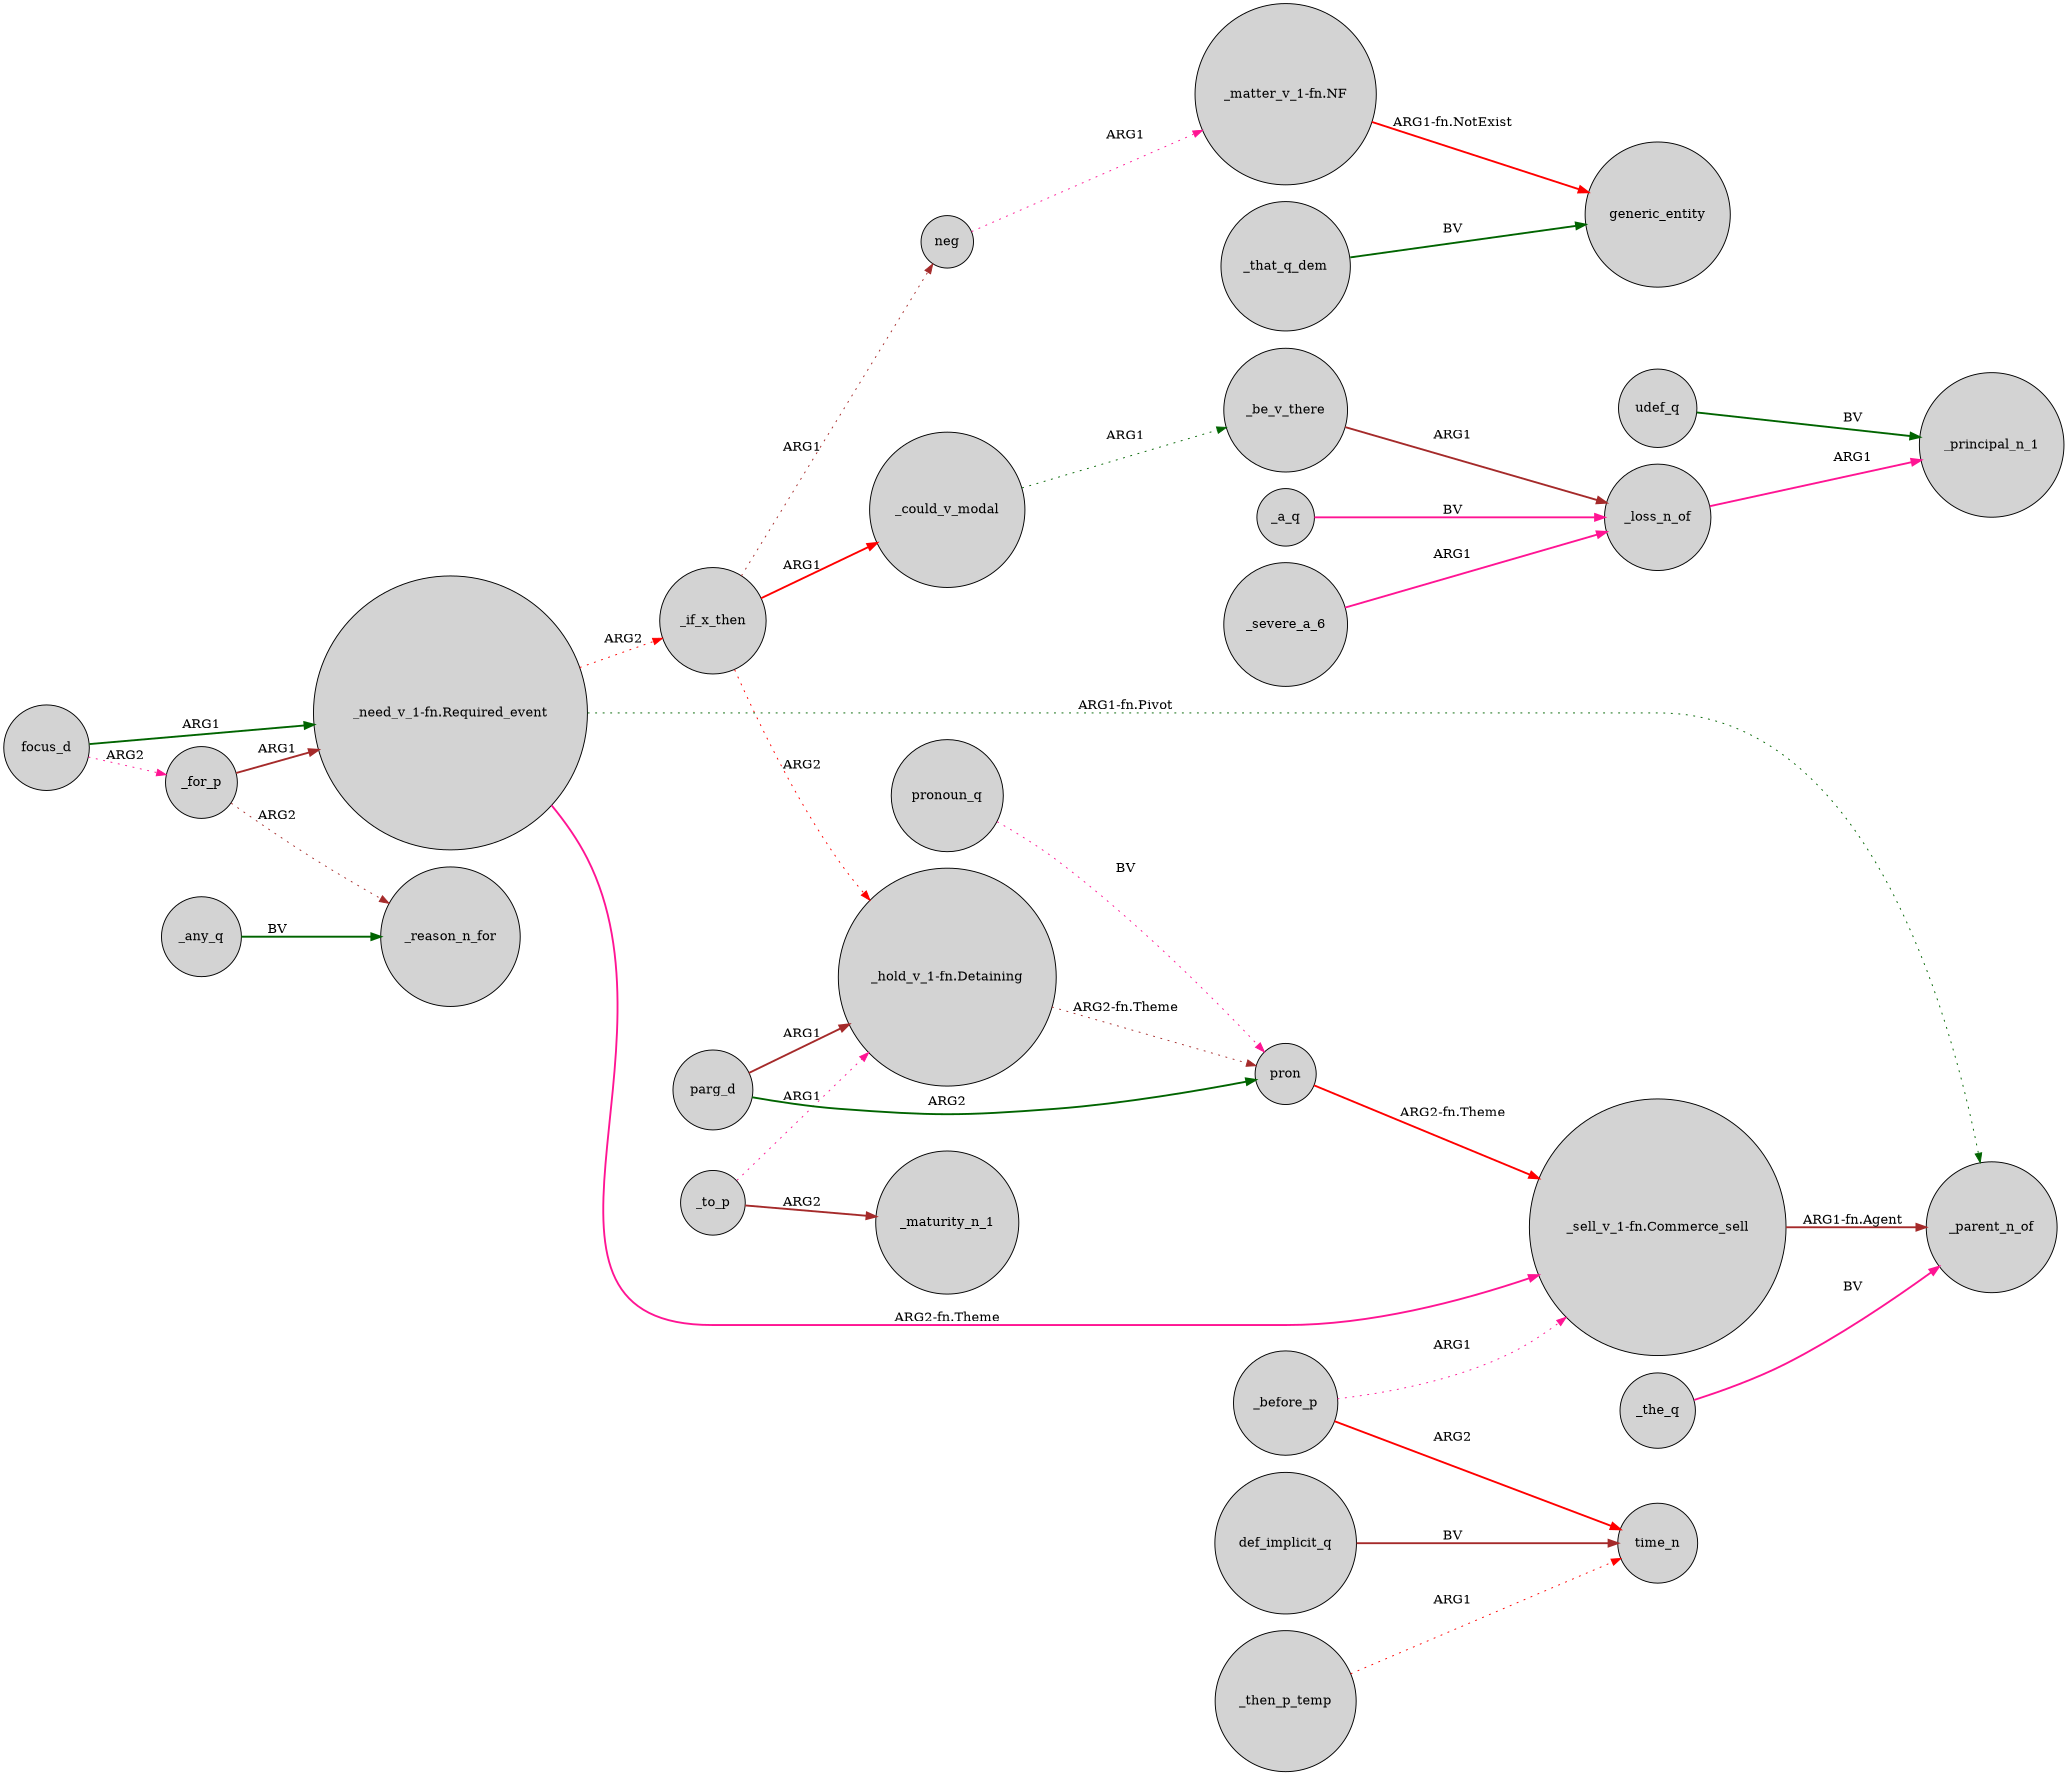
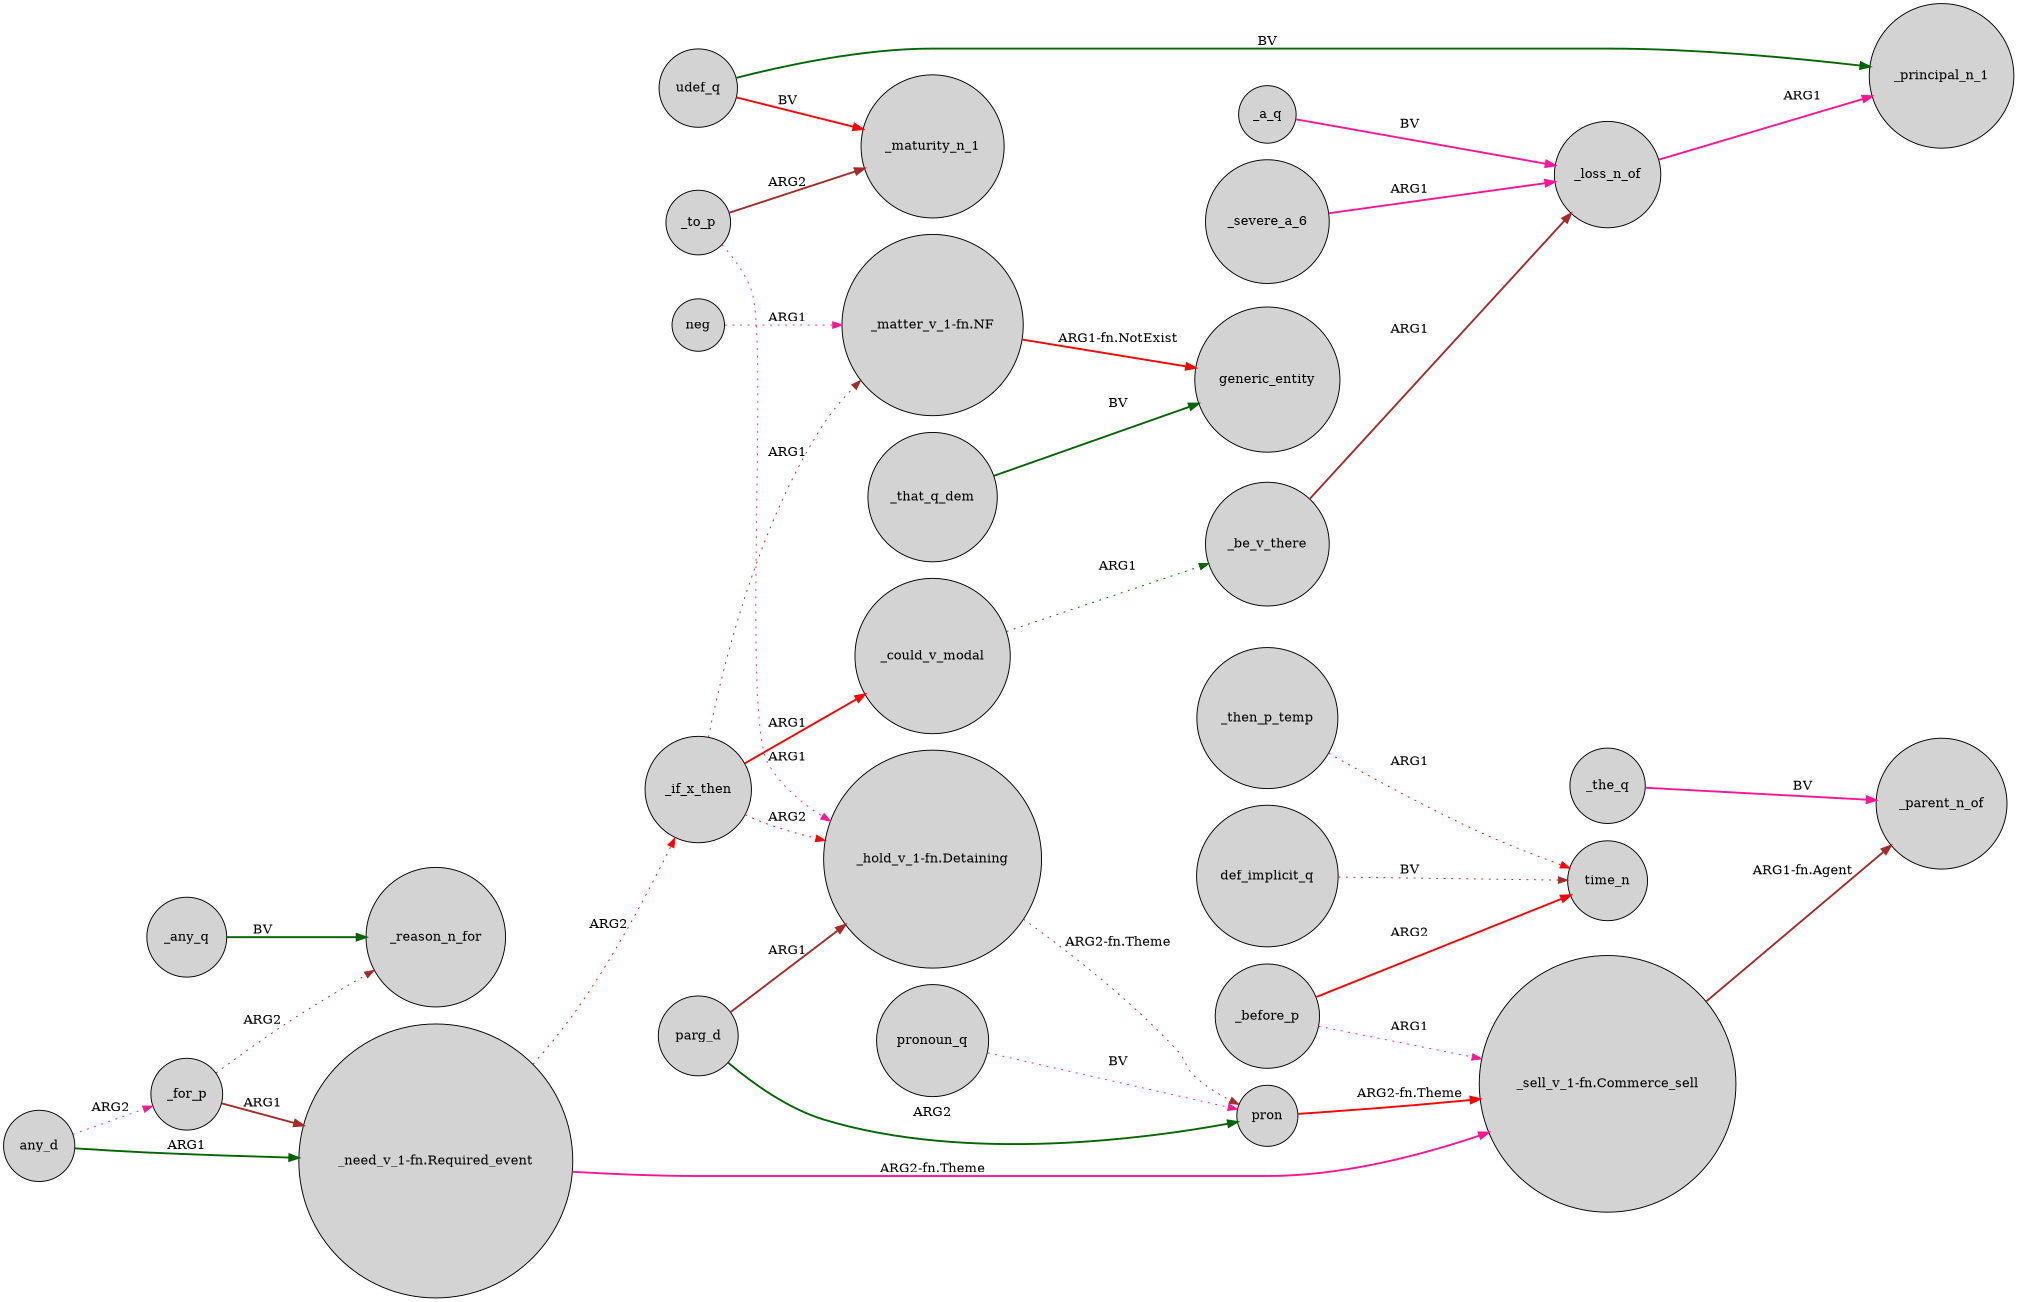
  digraph {
    rankdir=LR
    node [shape=circle style=filled]
    edge [color=deeppink style=bold]
    _if_x_then
    neg
    _could_v_modal
    "_hold_v_1-fn.Detaining"
    "_matter_v_1-fn.NF"
    "_need_v_1-fn.Required_event"
    "_sell_v_1-fn.Commerce_sell"
    _parent_n_of
    _be_v_there
    pron
    generic_entity
    _before_p
    time_n
    _that_q_dem
    _the_q
    _a_q
    _loss_n_of
    _principal_n_1
    _for_p
    _reason_n_for
    udef_q
    _maturity_n_1
    _to_p
-   focus_d
+   focus_d [label=any_d]
    _then_p_temp
    parg_d
    n27 [label=_severe_a_6]
    pronoun_q
    _any_q
    def_implicit_q
-   _if_x_then -> neg [color=brown label=ARG1 style=dotted]
+   _if_x_then -> "_matter_v_1-fn.NF" [color=brown label=ARG1 style=dotted]
    _if_x_then -> _could_v_modal [color=red label=ARG1]
    _if_x_then -> "_hold_v_1-fn.Detaining" [color=red label=ARG2 style=dotted]
    neg -> "_matter_v_1-fn.NF" [label=ARG1 style=dotted]
    _could_v_modal -> _be_v_there [color=darkgreen label=ARG1 style=dotted]
    "_hold_v_1-fn.Detaining" -> pron [color=brown label="ARG2-fn.Theme" style=dotted]
    "_matter_v_1-fn.NF" -> generic_entity [color=red label="ARG1-fn.NotExist"]
    "_need_v_1-fn.Required_event" -> _if_x_then [color=red label=ARG2 style=dotted]
    "_need_v_1-fn.Required_event" -> "_sell_v_1-fn.Commerce_sell" [label="ARG2-fn.Theme"]
-   "_need_v_1-fn.Required_event" -> _parent_n_of [color=darkgreen label="ARG1-fn.Pivot" style=dotted]
    "_sell_v_1-fn.Commerce_sell" -> _parent_n_of [color=brown label="ARG1-fn.Agent"]
    _be_v_there -> _loss_n_of [color=brown label=ARG1]
    pron -> "_sell_v_1-fn.Commerce_sell" [color=red label="ARG2-fn.Theme"]
    _before_p -> "_sell_v_1-fn.Commerce_sell" [label=ARG1 style=dotted]
    _before_p -> time_n [color=red label=ARG2]
    _that_q_dem -> generic_entity [color=darkgreen label=BV]
    _the_q -> _parent_n_of [label=BV]
    _a_q -> _loss_n_of [label=BV]
    _loss_n_of -> _principal_n_1 [label=ARG1]
    _for_p -> "_need_v_1-fn.Required_event" [color=brown label=ARG1]
    _for_p -> _reason_n_for [color=brown label=ARG2 style=dotted]
    udef_q -> _principal_n_1 [color=darkgreen label=BV]
+   udef_q -> _maturity_n_1 [color=red label=BV]
    _to_p -> "_hold_v_1-fn.Detaining" [label=ARG1 style=dotted]
    _to_p -> _maturity_n_1 [color=brown label=ARG2]
    focus_d -> "_need_v_1-fn.Required_event" [color=darkgreen label=ARG1]
    focus_d -> _for_p [label=ARG2 style=dotted]
    _then_p_temp -> time_n [color=red label=ARG1 style=dotted]
    parg_d -> "_hold_v_1-fn.Detaining" [color=brown label=ARG1]
    parg_d -> pron [color=darkgreen label=ARG2]
    n27 -> _loss_n_of [label=ARG1]
    pronoun_q -> pron [label=BV style=dotted]
    _any_q -> _reason_n_for [color=darkgreen label=BV]
-   def_implicit_q -> time_n [color=brown label=BV]
+   def_implicit_q -> time_n [color=brown label=BV style=dotted]
  }
